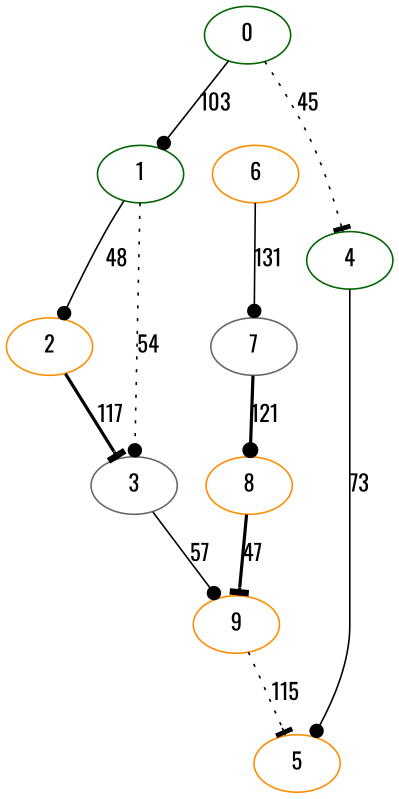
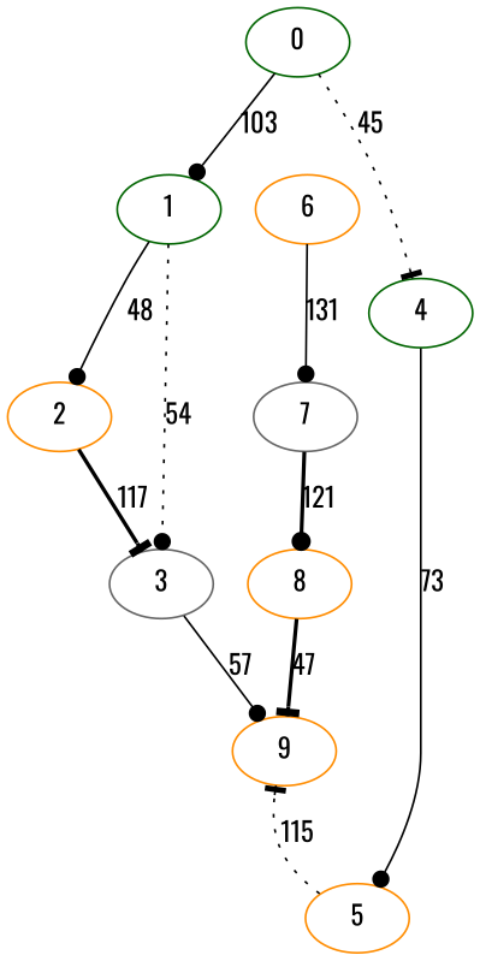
  digraph {
    fontname=Oswald
    node [color=darkorange fontname=Oswald]
    edge [arrowhead=dot fontname=Oswald style=solid]
    0 [color=darkgreen]
    1 [color=darkgreen]
    4 [color=darkgreen]
    2
    3 [color=gray40]
    5
    7 [color=gray40]
    6
    9
    8
    0 -> 1 [label=103]
    0 -> 4 [arrowhead=tee label=45 style=dotted]
    1 -> 2 [label=48]
    1 -> 3 [label=54 style=dotted]
    4 -> 5 [label=73]
    2 -> 3 [arrowhead=tee label=117 style=bold]
    3 -> 9 [label=57]
-   9 -> 5 [arrowhead=tee label=115 style=dotted]
+   5 -> 9 [arrowhead=tee label=115 style=dotted]
    7 -> 8 [label=121 style=bold]
    6 -> 7 [label=131]
    8 -> 9 [arrowhead=tee label=47 style=bold]
  }
